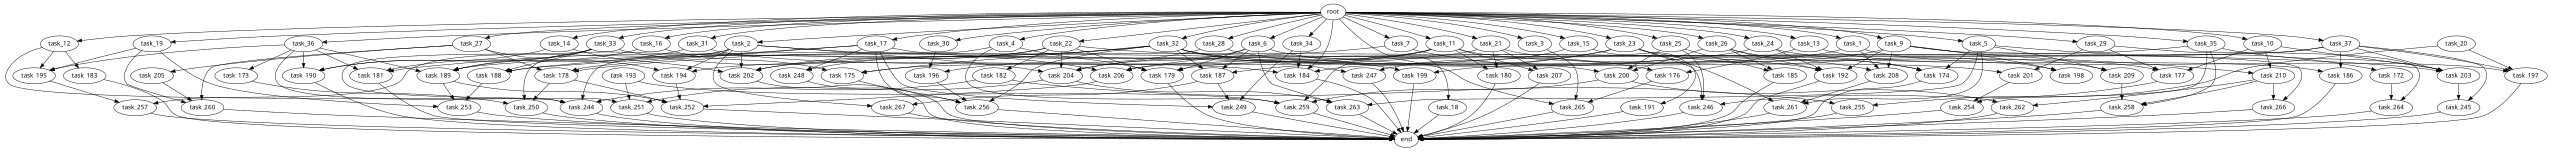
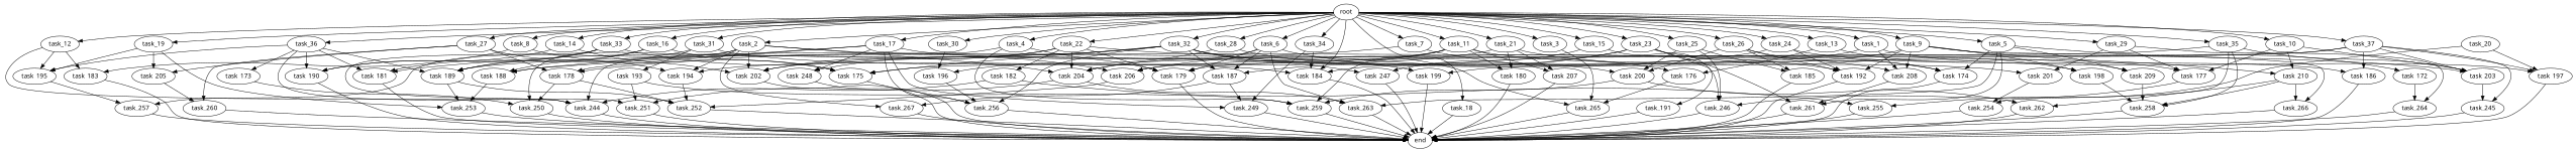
  digraph {
    fontname="Noto Sans"
    node [fontname="Noto Sans"]
    edge [fontname="Noto Sans"]
    task_12
    task_183
    task_244
    task_195
    end
    task_257
    task_199
    task_36
    task_189
    task_173
    task_181
    task_190
    task_251
    task_253
    task_252
    task_250
    task_19
    task_205
    task_260
    task_249
    task_196
    task_256
    root
    task_10
    task_18
    task_4
    task_33
    task_15
    task_5
    task_22
    task_14
    task_21
    task_16
    task_30
    task_7
    task_24
    task_27
    task_26
    task_17
    task_31
    task_2
    task_23
    task_3
+   task_8
    task_25
    task_28
    task_35
    task_6
    task_32
    task_9
    task_37
    task_1
    task_34
    task_29
    task_13
    task_11
    task_184
    task_203
    task_177
    task_210
    task_259
    task_179
    task_206
    task_188
    task_246
    task_247
    task_209
    task_172
    task_261
    task_263
    task_174
    task_248
    task_204
    task_182
    task_202
    task_194
    task_207
    task_180
    task_175
    task_178
    task_208
    task_192
    task_186
    task_200
    task_185
    task_193
    task_267
    task_198
    task_191
    task_187
    task_265
    task_258
    task_254
    task_176
    task_201
    task_20
    task_197
    task_255
    task_266
    task_245
    task_264
    task_262
    task_12 -> task_183
    task_12 -> task_244
    task_12 -> task_195
    task_183 -> end
    task_244 -> end
    task_195 -> task_257
    task_257 -> end
    task_199 -> end
    task_36 -> task_195
    task_36 -> task_189
    task_36 -> task_173
    task_36 -> task_181
    task_36 -> task_190
    task_36 -> task_251
    task_189 -> task_253
    task_189 -> task_252
    task_173 -> task_250
    task_181 -> end
    task_190 -> end
    task_251 -> end
    task_253 -> end
    task_252 -> end
    task_250 -> end
    task_19 -> task_195
    task_19 -> task_253
-   task_19 -> task_260
+   task_19 -> task_205
    task_205 -> task_260
    task_260 -> end
    task_249 -> end
    task_196 -> task_256
    task_256 -> end
    root -> task_12
    root -> task_36
    root -> task_19
    root -> task_10
    root -> task_18
    root -> task_4
    root -> task_33
    root -> task_15
    root -> task_5
    root -> task_22
    root -> task_14
    root -> task_21
    root -> task_16
    root -> task_30
    root -> task_7
    root -> task_24
    root -> task_27
    root -> task_26
    root -> task_17
    root -> task_31
    root -> task_2
    root -> task_23
    root -> task_3
+   root -> task_8
    root -> task_25
    root -> task_28
    root -> task_35
    root -> task_6
    root -> task_32
    root -> task_9
    root -> task_37
    root -> task_1
    root -> task_34
    root -> task_29
    root -> task_13
    root -> task_11
    root -> task_184
    task_10 -> task_203
    task_10 -> task_177
    task_10 -> task_210
    task_18 -> end
    task_4 -> task_244
    task_4 -> task_259
    task_4 -> task_179
    task_33 -> task_244
    task_33 -> task_189
    task_33 -> task_190
    task_33 -> task_206
-   task_33 -> task_188
+   task_16 -> task_188
    task_15 -> task_246
    task_15 -> task_247
    task_5 -> task_209
    task_5 -> task_172
    task_5 -> task_261
    task_5 -> task_263
    task_5 -> task_174
    task_22 -> task_203
    task_22 -> task_179
    task_22 -> task_248
    task_22 -> task_204
    task_22 -> task_182
    task_22 -> task_202
    task_14 -> task_190
    task_14 -> task_202
    task_21 -> task_174
    task_21 -> task_194
    task_21 -> task_207
    task_21 -> task_180
    task_16 -> task_189
    task_16 -> task_175
    task_30 -> task_196
    task_7 -> task_178
    task_7 -> task_208
    task_24 -> task_202
    task_24 -> task_192
    task_24 -> task_186
    task_27 -> task_205
    task_27 -> task_260
    task_27 -> task_194
    task_27 -> task_178
    task_26 -> task_174
    task_26 -> task_192
    task_26 -> task_200
    task_26 -> task_185
    task_17 -> task_249
    task_17 -> task_256
    task_17 -> task_188
    task_17 -> task_248
    task_17 -> task_178
    task_17 -> task_192
    task_31 -> task_181
    task_31 -> task_184
+   task_31 -> task_193
    task_2 -> task_257
    task_2 -> task_199
    task_2 -> task_250
    task_2 -> task_204
    task_2 -> task_202
    task_2 -> task_194
    task_2 -> task_267
    task_23 -> task_206
    task_23 -> task_261
    task_23 -> task_198
    task_23 -> task_191
    task_23 -> task_187
    task_3 -> task_265
+   task_8 -> task_183
+   task_8 -> task_175
    task_25 -> task_246
    task_25 -> task_200
    task_25 -> task_185
    task_28 -> task_196
    task_28 -> task_200
    task_35 -> task_203
    task_35 -> task_206
    task_35 -> task_258
    task_35 -> task_254
    task_6 -> task_179
    task_6 -> task_263
    task_6 -> task_204
    task_6 -> task_187
    task_6 -> task_176
    task_32 -> task_181
    task_32 -> task_256
    task_32 -> task_188
    task_32 -> task_247
    task_32 -> task_175
    task_32 -> task_187
    task_32 -> task_265
    task_32 -> task_201
    task_9 -> task_199
    task_9 -> task_210
    task_9 -> task_208
    task_9 -> task_192
    task_9 -> task_198
    task_9 -> task_266
    task_37 -> task_189
    task_37 -> task_203
    task_37 -> task_179
    task_37 -> task_186
    task_37 -> task_197
    task_37 -> task_245
    task_1 -> task_184
    task_1 -> task_208
    task_1 -> task_197
    task_34 -> task_249
    task_34 -> task_184
    task_29 -> task_177
    task_29 -> task_201
    task_29 -> task_264
    task_13 -> task_209
    task_13 -> task_176
    task_11 -> task_177
    task_11 -> task_259
    task_11 -> task_204
    task_11 -> task_207
    task_11 -> task_180
    task_11 -> task_175
    task_184 -> end
    task_203 -> task_245
    task_177 -> task_246
    task_210 -> task_258
    task_210 -> task_266
    task_210 -> task_262
    task_259 -> end
    task_179 -> end
    task_206 -> task_252
    task_188 -> task_253
    task_246 -> end
    task_247 -> end
    task_209 -> task_258
    task_172 -> task_264
    task_261 -> end
    task_263 -> end
    task_174 -> end
    task_248 -> end
    task_204 -> task_251
    task_204 -> task_263
    task_182 -> task_244
    task_182 -> task_255
    task_202 -> end
    task_194 -> task_252
    task_207 -> end
    task_180 -> end
    task_175 -> task_256
    task_178 -> task_252
    task_178 -> task_250
    task_208 -> task_261
    task_192 -> end
    task_186 -> end
    task_200 -> task_259
    task_200 -> task_262
    task_185 -> end
    task_193 -> task_251
    task_193 -> task_259
    task_267 -> end
+   task_198 -> task_258
    task_191 -> end
    task_187 -> task_249
    task_187 -> task_267
    task_265 -> end
    task_258 -> end
    task_254 -> end
    task_176 -> task_265
    task_201 -> task_254
    task_20 -> task_197
    task_20 -> task_255
    task_197 -> end
    task_255 -> end
    task_266 -> end
    task_245 -> end
    task_264 -> end
    task_262 -> end
  }
